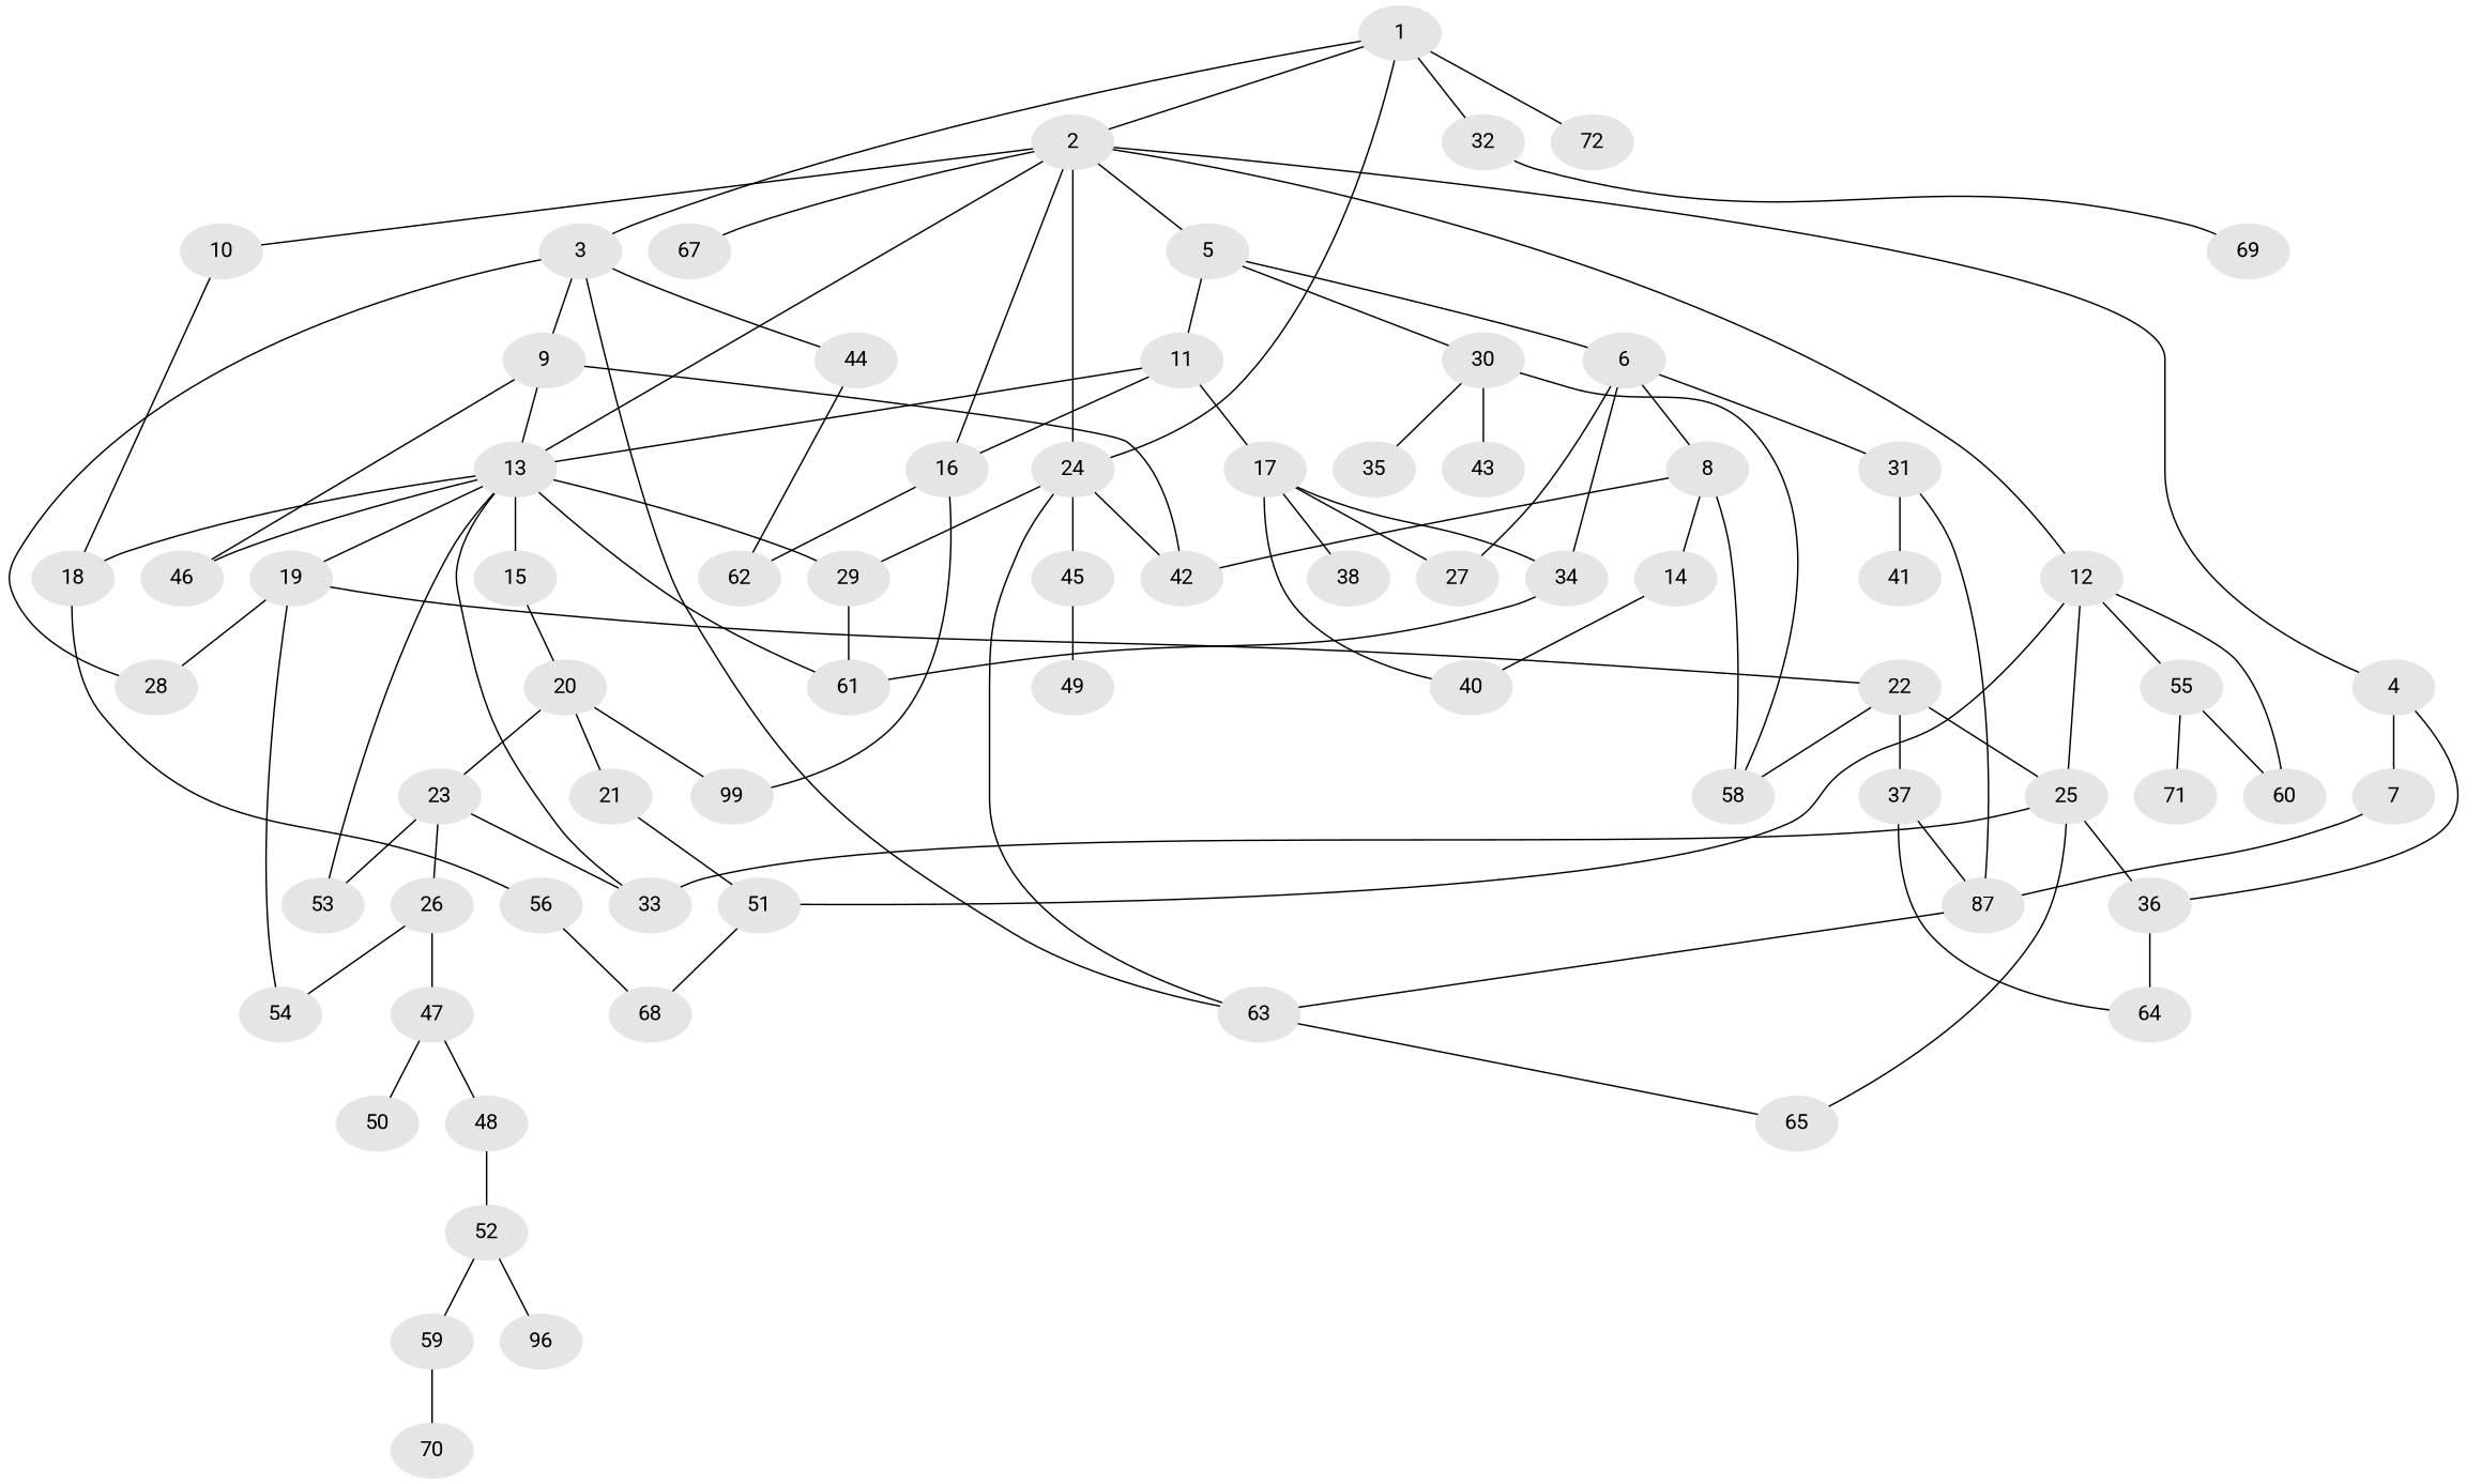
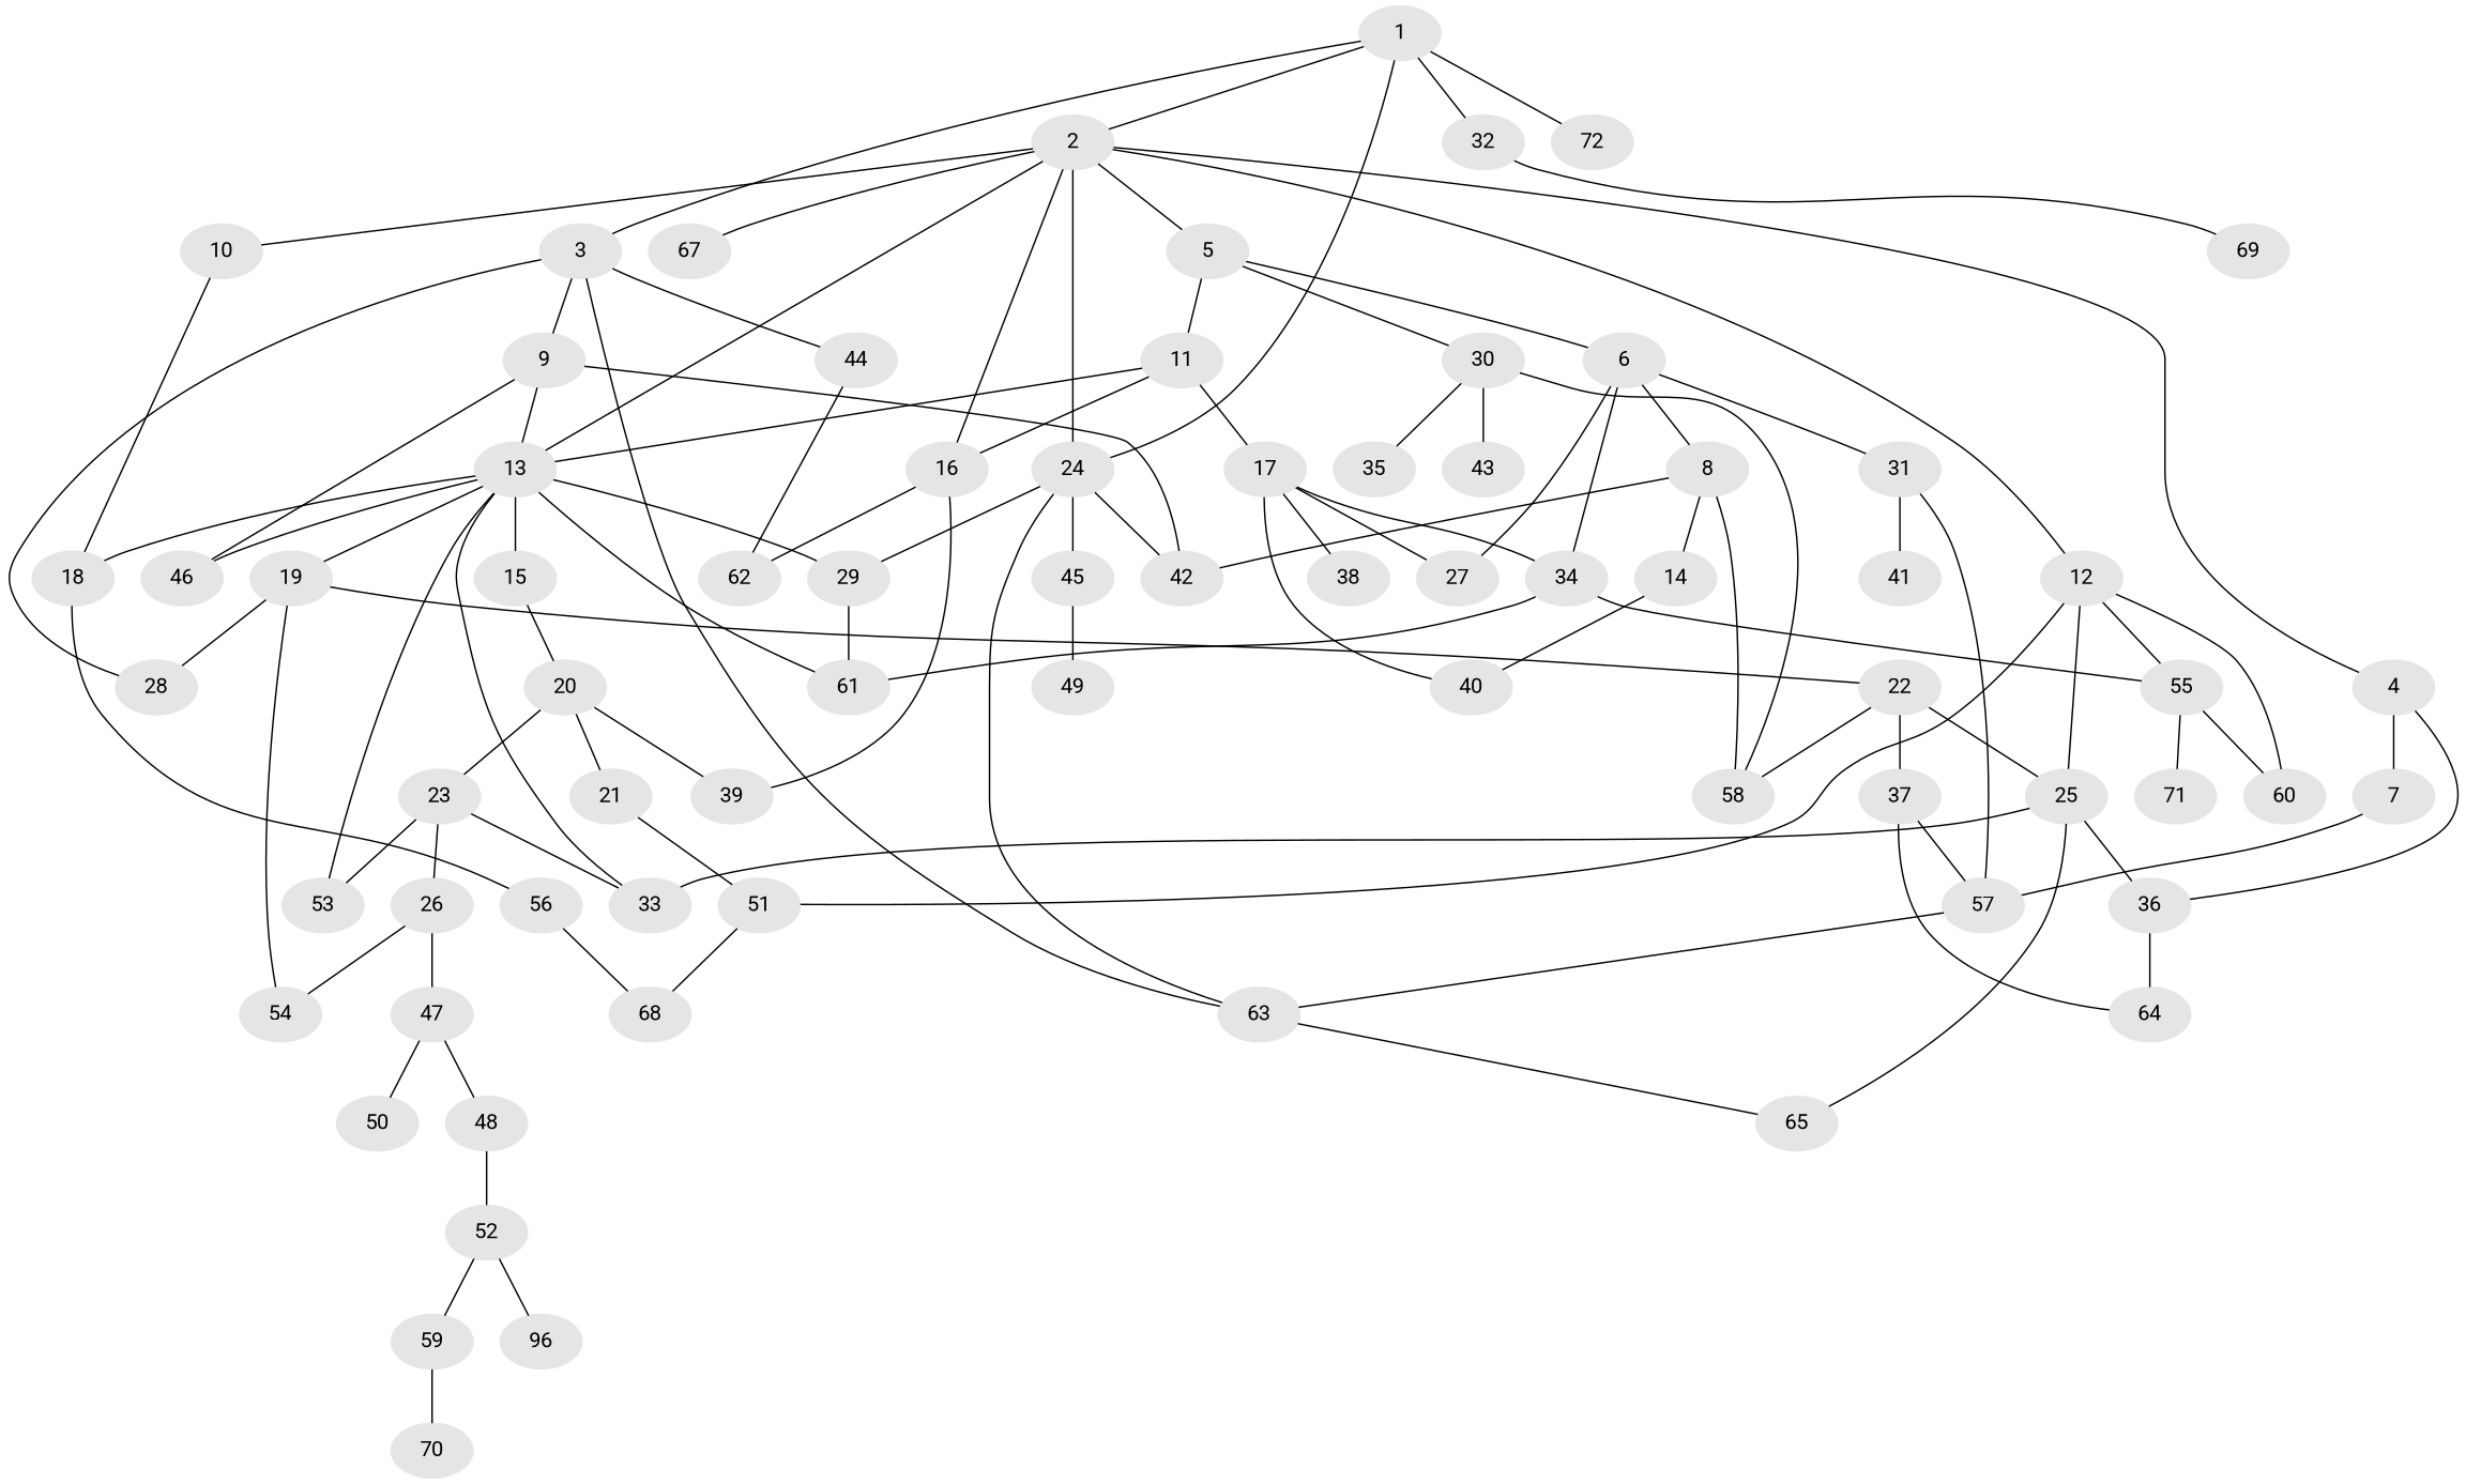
  graph {
    fontname=Roboto
    node [color=gray90 fontname=Roboto style=filled]
    edge [fontname=Roboto]
    1
    2
    3
    24
    32
    72
    4
    5
    10
    12
    13
    16
    67
    9
    28
    44
    63
    42
    29
    45
    69
    7
    36
    6
    11
    30
    18
    25
    51
    55
    60
    46
    15
    19
    33
    53
    61
-   39 [label=99]
+   39
    62
    65
-   57 [label=87]
+   57
    64
    8
    27
    31
    34
    17
    58
    35
    43
    14
    41
    40
    56
    38
    68
    71
    20
    22
    54
    21
    23
    37
    26
    47
    49
    48
    50
    52
    59
    n71 [label=96]
    70
    1 -- 2
    1 -- 3
    1 -- 24
    1 -- 32
    1 -- 72
    2 -- 24
    2 -- 4
    2 -- 5
    2 -- 10
    2 -- 12
    2 -- 13
    2 -- 16
    2 -- 67
    3 -- 9
    3 -- 28
    3 -- 44
    3 -- 63
    24 -- 63
    24 -- 42
    24 -- 29
    24 -- 45
    32 -- 69
    4 -- 7
    4 -- 36
    5 -- 6
    5 -- 11
    5 -- 30
    10 -- 18
    12 -- 25
    12 -- 51
    12 -- 55
    12 -- 60
    13 -- 29
    13 -- 18
    13 -- 46
    13 -- 15
    13 -- 19
    13 -- 33
    13 -- 53
    13 -- 61
    16 -- 39
    16 -- 62
    9 -- 13
    9 -- 42
    9 -- 46
    44 -- 62
    63 -- 65
    29 -- 61
    45 -- 49
    7 -- 57
    36 -- 64
    6 -- 8
    6 -- 27
    6 -- 31
    6 -- 34
    11 -- 13
    11 -- 16
    11 -- 17
    30 -- 58
    30 -- 35
    30 -- 43
    18 -- 56
    25 -- 36
    25 -- 33
    25 -- 65
    51 -- 68
    55 -- 60
    55 -- 71
    15 -- 20
    19 -- 28
    19 -- 22
    19 -- 54
    57 -- 63
    8 -- 42
    8 -- 58
    8 -- 14
    31 -- 57
    31 -- 41
+   34 -- 55
    34 -- 61
    17 -- 27
    17 -- 34
    17 -- 40
    17 -- 38
    14 -- 40
    56 -- 68
    20 -- 39
    20 -- 21
    20 -- 23
    22 -- 25
    22 -- 58
    22 -- 37
    21 -- 51
    23 -- 33
    23 -- 53
    23 -- 26
    37 -- 57
    37 -- 64
    26 -- 54
    26 -- 47
    47 -- 48
    47 -- 50
    48 -- 52
    52 -- 59
    52 -- n71
    59 -- 70
  }
